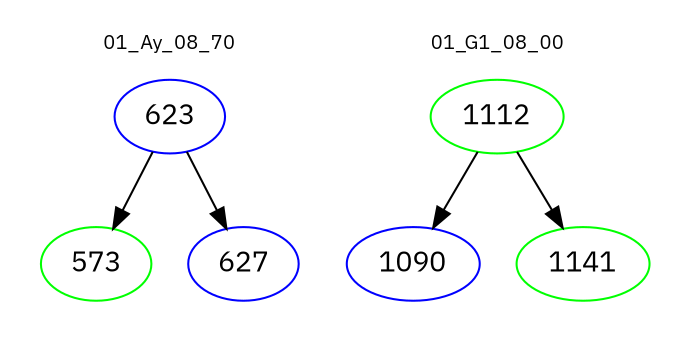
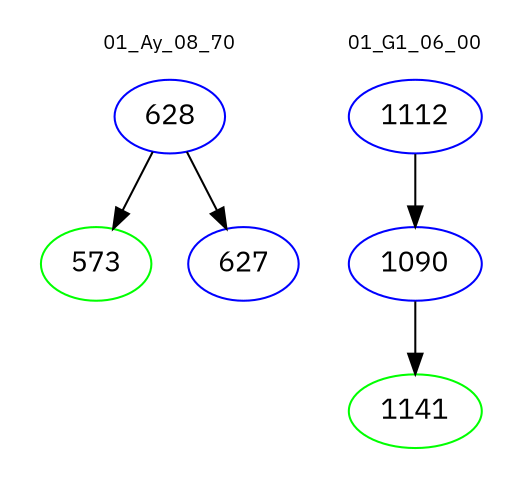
  digraph {
    fontname="IBM Plex Sans"
    node [color=blue fontname="IBM Plex Sans"]
    edge [color=black fontname="IBM Plex Sans"]
-   n1 [label=623]
+   n1 [label=628]
    n2 [color=green label=573]
    n3 [label=627]
-   n4 [color=green label=1112]
+   n4 [label=1112]
    n5 [label=1090]
    n6 [color=green label=1141]
    subgraph cluster_1 {
      color=white
      fontsize=10
      label="01_Ay_08_70"
      n1
      n2
      n3
    }
    subgraph cluster_2 {
      color=white
      fontsize=10
-     label="01_G1_08_00"
+     label="01_G1_06_00"
      n4
      n5
      n6
    }
    n1 -> n2
    n1 -> n3
    n4 -> n5
-   n4 -> n6
+   n5 -> n6
  }
